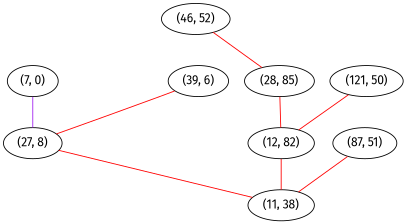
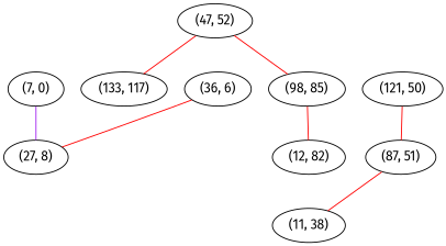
  graph {
    fontname="Fira Sans"
    node [fontname="Fira Sans"]
    edge [color=red fontname="Fira Sans" weight=1]
    n1 [label="(7, 0)"]
    "(27, 8)"
    "(11, 38)"
-   "(36, 6)" [label="(39, 6)"]
-   "(47, 52)" [label="(46, 52)"]
-   "(28, 85)"
+   "(36, 6)"
+   "(47, 52)"
+   "(28, 85)" [label="(98, 85)"]
+   "(133, 117)"
    "(12, 82)"
    n9 [label="(87, 51)"]
    "(121, 50)"
    n1 -- "(27, 8)" [color=purple weight=4]
-   "(27, 8)" -- "(11, 38)"
    "(36, 6)" -- "(27, 8)"
    "(47, 52)" -- "(28, 85)"
+   "(47, 52)" -- "(133, 117)"
    "(28, 85)" -- "(12, 82)"
-   "(12, 82)" -- "(11, 38)"
    n9 -- "(11, 38)"
-   "(121, 50)" -- "(12, 82)"
+   "(121, 50)" -- n9
  }
